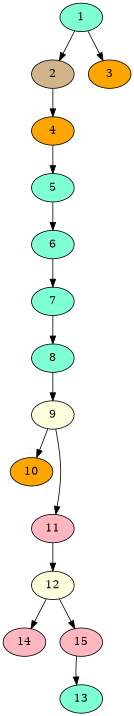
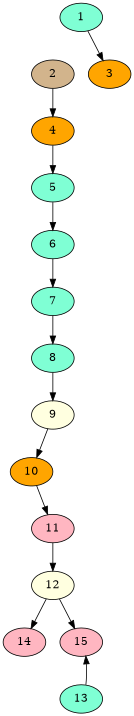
  digraph {
    node [alpha=0.00 fillcolor=aquamarine style=filled]
    1 [alpha=0.05 expect_size=42090496]
    2 [expect_size=23391232 fillcolor=tan]
    3 [alpha=0.10 expect_size=22291456 fillcolor=orange]
    4 [alpha=0.09 expect_size=11187200 fillcolor=orange]
    5 [alpha=0.18 expect_size=7137280]
    6 [alpha=0.07 expect_size=43318272]
    7 [alpha=0.19 expect_size=32578560]
    8 [alpha=0.20 expect_size=46535680]
    9 [expect_size=13557760 fillcolor=lightyellow]
    10 [alpha=0.16 expect_size=46559232 fillcolor=orange]
    11 [alpha=0.01 expect_size=50650112 fillcolor=lightpink]
    12 [alpha=0.09 expect_size=15526912 fillcolor=lightyellow]
    14 [alpha=0.13 expect_size=39900160 fillcolor=lightpink]
    15 [alpha=0.02 expect_size=13845504 fillcolor=lightpink]
    13 [alpha=0.17 expect_size=16401408]
-   1 -> 2
    1 -> 3
    2 -> 4
    4 -> 5
    5 -> 6
    6 -> 7
    7 -> 8
    8 -> 9
    9 -> 10
-   9 -> 11
+   10 -> 11
    11 -> 12
    12 -> 14
    12 -> 15
-   15 -> 13
+   13 -> 15
  }
